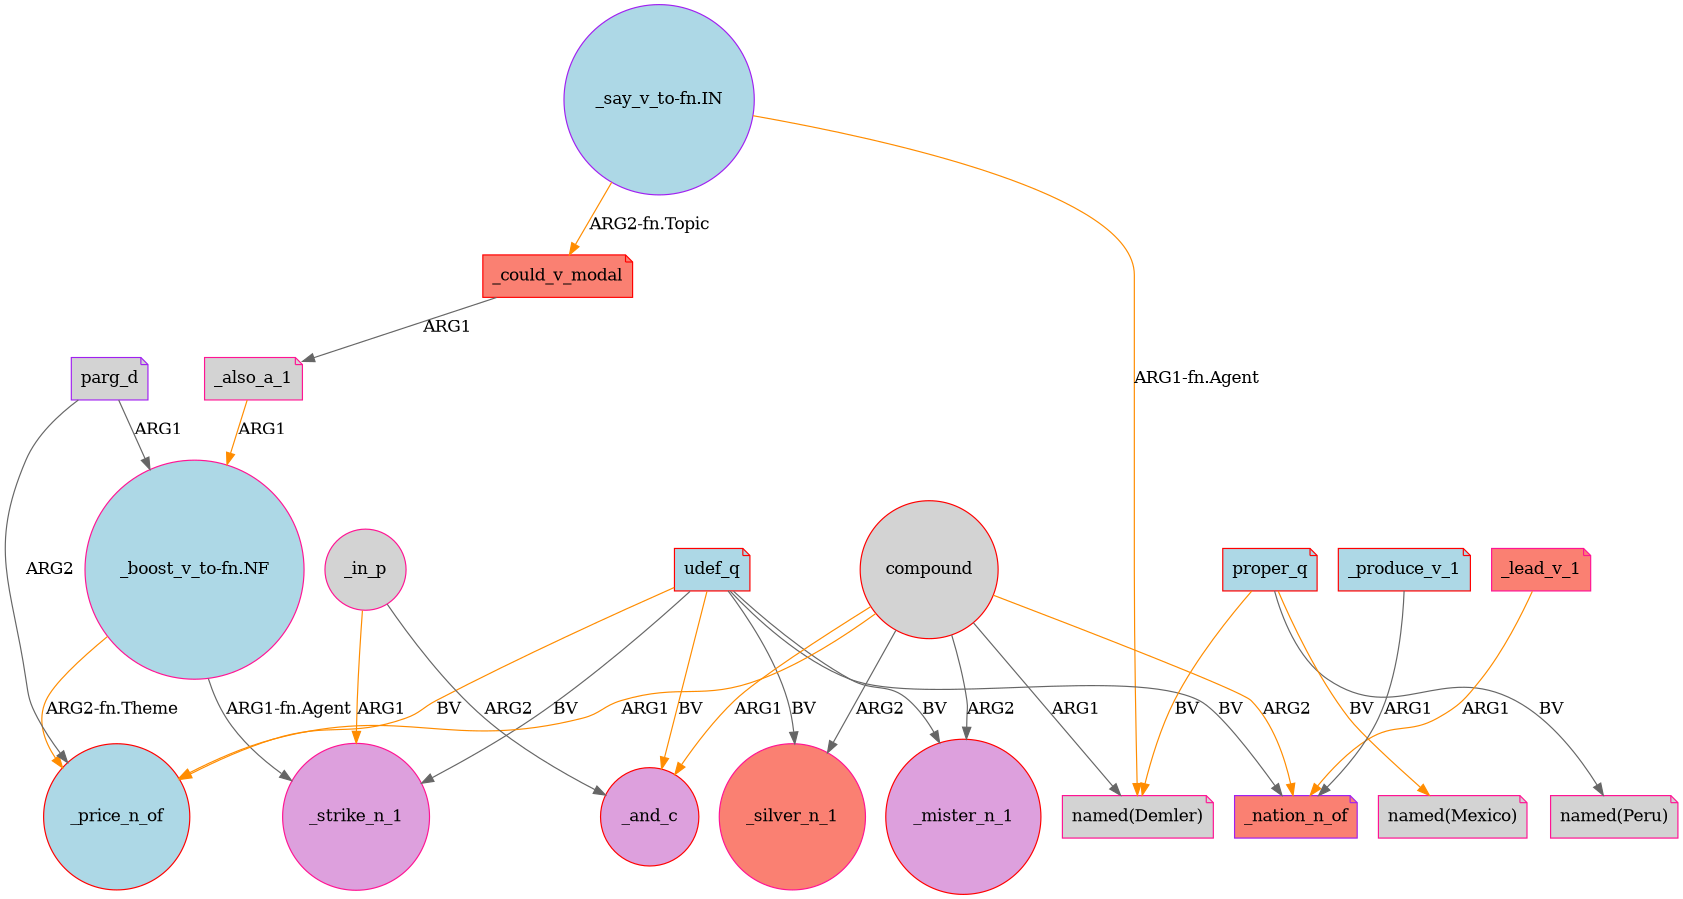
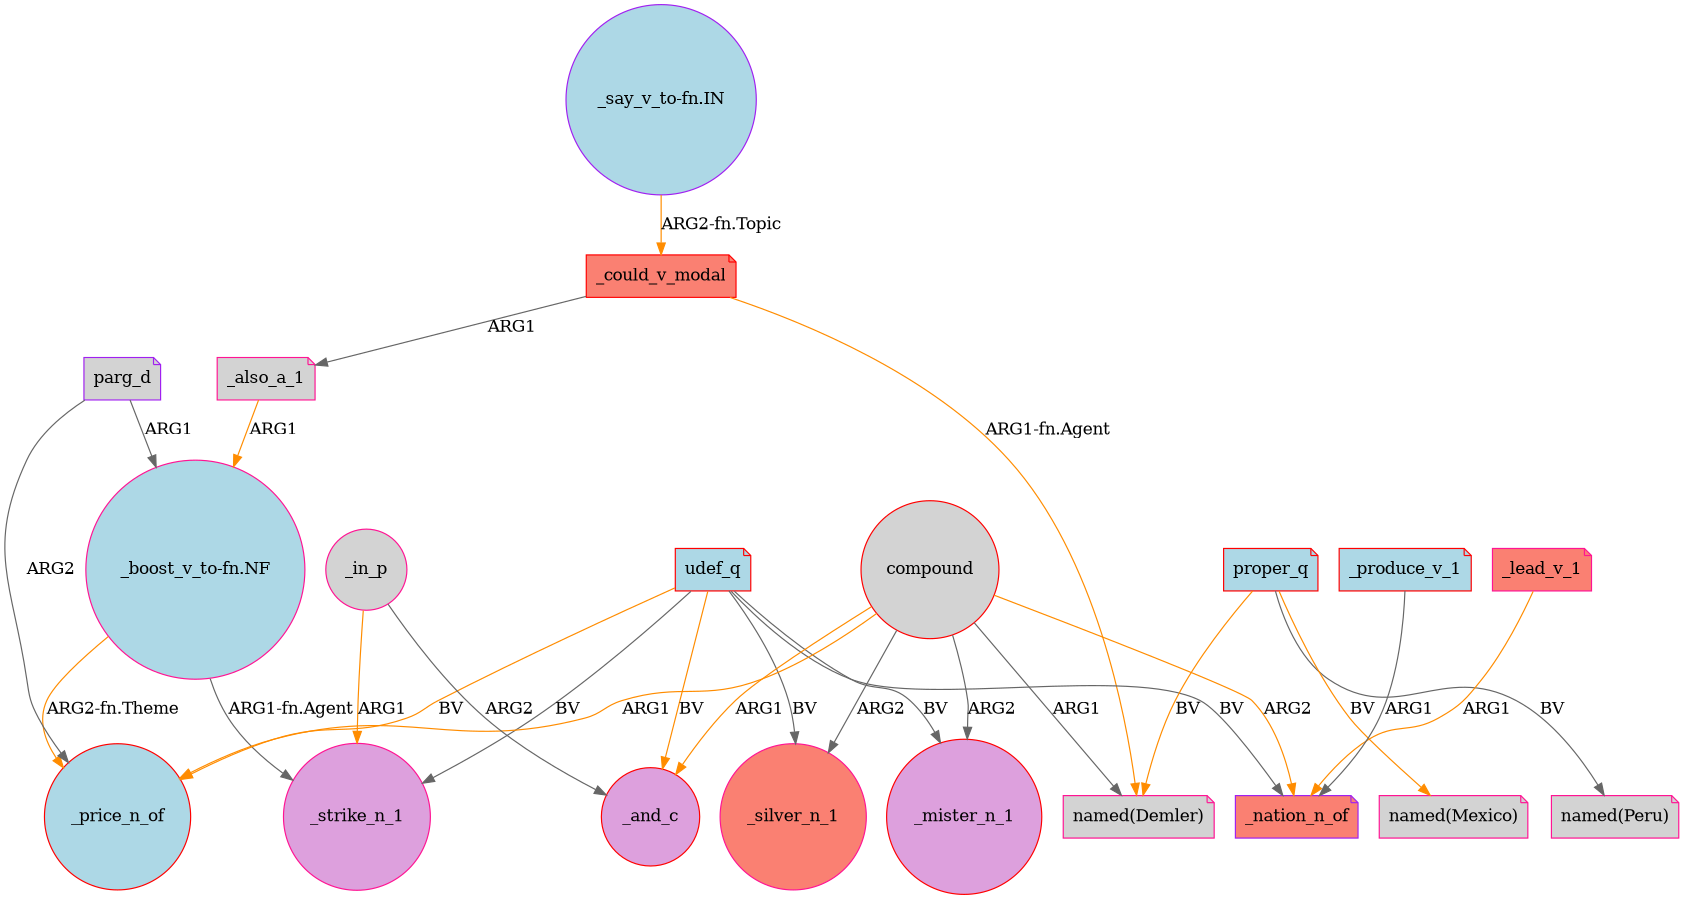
  digraph {
    node [color=deeppink fillcolor=lightgrey shape=note style=filled]
    edge [color=gray40]
    _could_v_modal [color=red fillcolor=salmon]
    _also_a_1
    "_say_v_to-fn.IN" [color=purple fillcolor=lightblue shape=circle]
    "named(Demler)"
    "_boost_v_to-fn.NF" [fillcolor=lightblue shape=circle]
    udef_q [color=red fillcolor=lightblue]
    _price_n_of [color=red fillcolor=lightblue shape=circle]
    _strike_n_1 [fillcolor=plum shape=circle]
    _mister_n_1 [color=red fillcolor=plum shape=circle]
    _nation_n_of [color=purple fillcolor=salmon]
    _and_c [color=red fillcolor=plum shape=circle]
    _silver_n_1 [fillcolor=salmon shape=circle]
    proper_q [color=red fillcolor=lightblue]
    "named(Peru)"
    "named(Mexico)"
    compound [color=red shape=circle]
    _lead_v_1 [fillcolor=salmon]
    parg_d [color=purple]
    _in_p [shape=circle]
    _produce_v_1 [color=red fillcolor=lightblue]
    _could_v_modal -> _also_a_1 [label=ARG1]
    _also_a_1 -> "_boost_v_to-fn.NF" [color=darkorange label=ARG1]
    "_say_v_to-fn.IN" -> _could_v_modal [color=darkorange label="ARG2-fn.Topic"]
-   "_say_v_to-fn.IN" -> "named(Demler)" [color=darkorange label="ARG1-fn.Agent"]
+   _could_v_modal -> "named(Demler)" [color=darkorange label="ARG1-fn.Agent"]
    "_boost_v_to-fn.NF" -> _price_n_of [color=darkorange label="ARG2-fn.Theme"]
    "_boost_v_to-fn.NF" -> _strike_n_1 [label="ARG1-fn.Agent"]
    udef_q -> _price_n_of [color=darkorange label=BV]
    udef_q -> _strike_n_1 [label=BV]
    udef_q -> _mister_n_1 [label=BV]
    udef_q -> _nation_n_of [label=BV]
    udef_q -> _and_c [color=darkorange label=BV]
    udef_q -> _silver_n_1 [label=BV]
    proper_q -> "named(Demler)" [color=darkorange label=BV]
    proper_q -> "named(Peru)" [label=BV]
    proper_q -> "named(Mexico)" [color=darkorange label=BV]
    compound -> "named(Demler)" [label=ARG1]
    compound -> _price_n_of [color=darkorange label=ARG1]
    compound -> _mister_n_1 [label=ARG2]
    compound -> _nation_n_of [color=darkorange label=ARG2]
    compound -> _and_c [color=darkorange label=ARG1]
    compound -> _silver_n_1 [label=ARG2]
    _lead_v_1 -> _nation_n_of [color=darkorange label=ARG1]
    parg_d -> "_boost_v_to-fn.NF" [label=ARG1]
    parg_d -> _price_n_of [label=ARG2]
    _in_p -> _strike_n_1 [color=darkorange label=ARG1]
    _in_p -> _and_c [label=ARG2]
    _produce_v_1 -> _nation_n_of [label=ARG1]
  }
